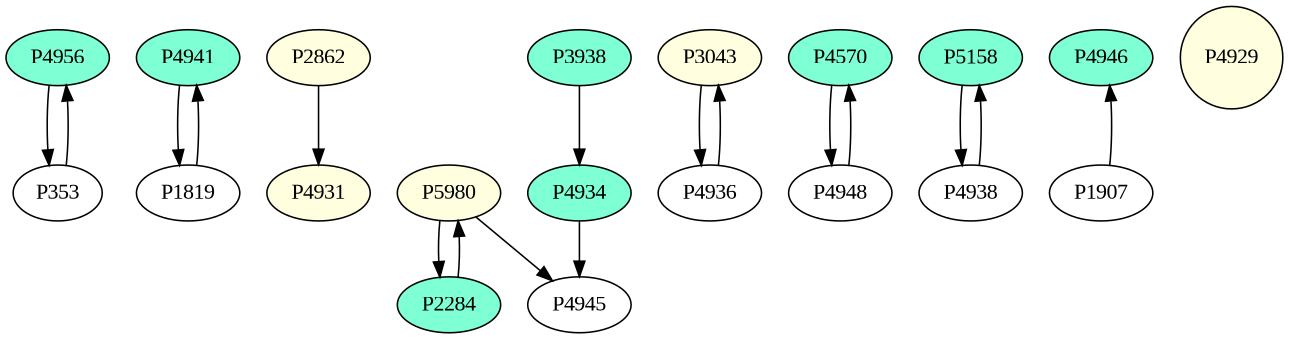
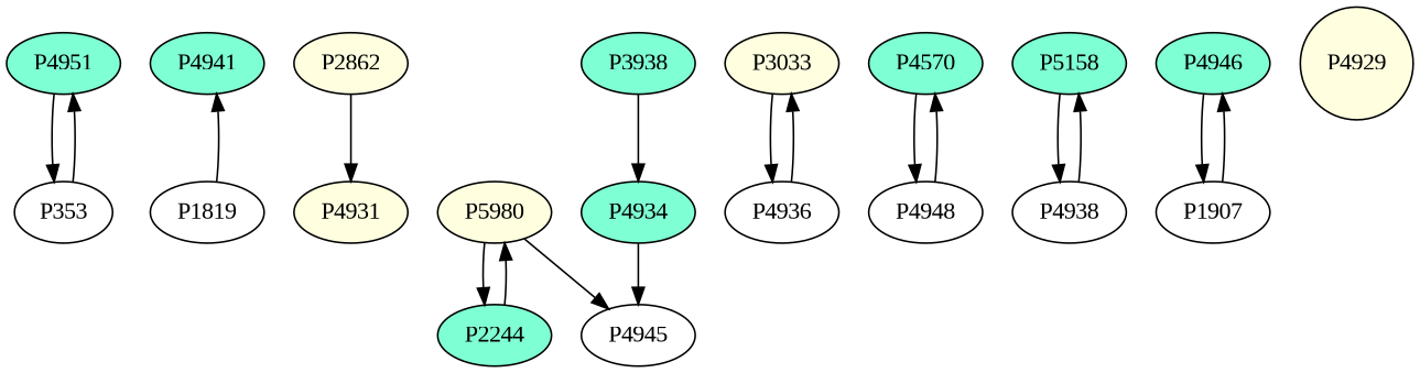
  digraph {
    fontname="Liberation Serif"
    node [fillcolor=aquamarine fontname="Liberation Serif" style=filled]
    edge [fontname="Liberation Serif"]
-   P4956
+   P4956 [label=P4951]
    P353 [fillcolor=white]
    P4941
    P1819 [fillcolor=white]
    P2862 [fillcolor=lightyellow]
    P4931 [fillcolor=lightyellow]
    P5980 [fillcolor=lightyellow]
-   P2244 [label=P2284]
+   P2244
    P4945 [fillcolor=white]
    P4934
    P3938
-   P3043 [fillcolor=lightyellow]
+   P3043 [fillcolor=lightyellow label=P3033]
    P4936 [fillcolor=white]
    P4570
    P4948 [fillcolor=white]
    P5158
    P4938 [fillcolor=white]
    P4946
    P1907 [fillcolor=white]
    P4929 [fillcolor=lightyellow shape=circle]
    P4956 -> P353
    P353 -> P4956
-   P4941 -> P1819
    P1819 -> P4941
    P2862 -> P4931
    P5980 -> P2244
    P5980 -> P4945
    P2244 -> P5980
    P4934 -> P4945
    P3938 -> P4934
    P3043 -> P4936
    P4936 -> P3043
    P4570 -> P4948
    P4948 -> P4570
    P5158 -> P4938
    P4938 -> P5158
+   P4946 -> P1907
    P1907 -> P4946
  }
